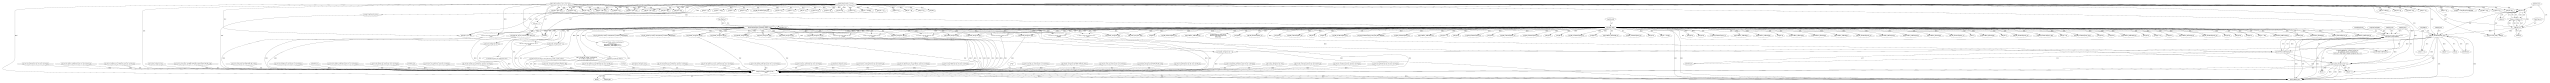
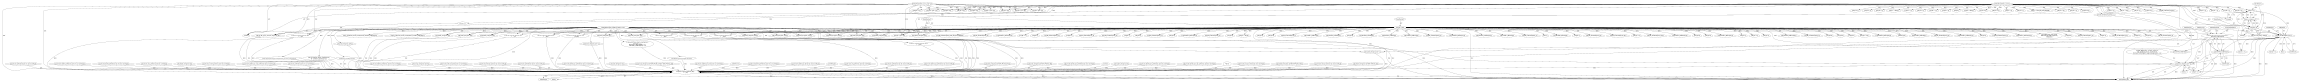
  digraph {
    fontname=Inter
    node [fontname=Inter]
    edge [fontname=Inter]
    n1 [label="(Call,as_printf(ndo, astostr, sizeof(astostr),\n\t\t\tEXTRACT_32BITS(tptr)))"]
    n2 [label="(Call,EXTRACT_32BITS(tptr))"]
    n3 [label="(Call,ipaddr_string(ndo, tptr + 4))"]
    n4 [label="(MethodReturn,RET)"]
    n5 [label="(Block,)"]
    n6 [label="(Call,tptr + 4)"]
    n7 [label="(Identifier,tptr)"]
    n8 [label="(Call,print_unknown_data(ndo, pptr, \"\n\t    \", len))"]
    n9 [label="(MethodParameterIn,netdissect_options *ndo)"]
    n10 [label="(Call,ipaddr_string(ndo, tptr))"]
    n11 [label="(Call,ipaddr_string(ndo, tptr + 4))"]
    n12 [label="(Call,ipaddr_string(ndo, tptr))"]
    n13 [label="(Call,print_unknown_data(ndo, pptr, \"\n\t    \", len))"]
    n14 [label="(Call,ipaddr_string(ndo, tptr+2))"]
    n15 [label="(Call,print_unknown_data(ndo, tptr, \"\n\t    \", tlen))"]
    n16 [label="(Call,ipaddr_string(ndo, tptr+4))"]
    n17 [label="(Call,as_printf(ndo, astostr, sizeof(astostr), EXTRACT_32BITS(tptr)))"]
    n18 [label="(Call,bgp_attr_get_as_size(ndo, atype, pptr, len))"]
    n19 [label="(Call,as_printf(ndo, astostr, sizeof(astostr),\n\t\t\t    EXTRACT_32BITS(tptr+2)))"]
    n20 [label="(Call,ipaddr_string(ndo, tptr+2))"]
    n21 [label="(Call,as_printf(ndo, astostr, sizeof(astostr), EXTRACT_16BITS(tptr)))"]
    n22 [label="(Call,ipaddr_string(ndo, tptr))"]
    n23 [label="(Call,ipaddr_string(ndo, tptr + 2))"]
    n24 [label="(Call,ipaddr_string(ndo, tptr))"]
    n25 [label="(Call,ipaddr_string(ndo, tptr+4))"]
    n26 [label="(Call,ipaddr_string(ndo, tptr))"]
    n27 [label="(Call,ipaddr_string(ndo, tptr))"]
    n28 [label="(Call,print_unknown_data(ndo, tptr, \"\n\t    \", tlen))"]
    n29 [label="(Call,ipaddr_string(ndo, tptr+2))"]
    n30 [label="(Call,ipaddr_string(ndo, tptr))"]
    n31 [label="(Call,ipaddr_string(ndo, tptr+4))"]
    n32 [label="(Call,ipaddr_string(ndo, tptr))"]
    n33 [label="(Call,as_printf(ndo, astostr, sizeof(astostr),\n\t\t\t\tas_size == 2 ?\n\t\t\t\tEXTRACT_16BITS(&tptr[2 + i]) :\n\t\t\t\tEXTRACT_32BITS(&tptr[2 + i])))"]
    n34 [label="(Call,print_unknown_data(ndo, tptr, \"\n\t      \", 8))"]
    n35 [label="(Call,bgp_attr_print(ndo, atype, tptr, alen))"]
    n36 [label="(Call,print_unknown_data(ndo, tptr-3, \"\n\t    \", tlen))"]
    n37 [label="(Call,as_printf(ndo, astostr, sizeof(astostr), EXTRACT_32BITS(tptr)))"]
    n38 [label="(Call,print_unknown_data(ndo, tptr, \"\n\t      \", tlen))"]
    n39 [label="(Call,print_unknown_data(ndo, tptr,\"\n\t      \", length))"]
    n40 [label="(Call,print_unknown_data(ndo, tptr, \"\n\t    \", tlen))"]
    1000125
    n42 [label="(Block,)"]
    n43 [label="(Identifier,len)"]
    n44 [label="(Call,tptr = pptr)"]
    n45 [label="(Call,ND_TCHECK2(tptr[0], len))"]
    n46 [label="(Call,EXTRACT_16BITS(tptr))"]
    n47 [label="(Call,ND_TCHECK2(tptr[0], 8))"]
    n48 [label="(Call,EXTRACT_24BITS(tptr+2))"]
    n49 [label="(Call,tptr+2)"]
    n50 [label="(Call,ND_TCHECK2(tptr[0], 8))"]
    n51 [label="(Call,EXTRACT_32BITS(tptr+2))"]
    n52 [label="(Call,tok2str(bgp_origin_values,\n\t\t\t\t\t\t\"Unknown Origin Typecode\",\n\t\t\t\t\t\ttptr[0]))"]
    n53 [label="(Call,tptr+6)"]
    n54 [label="(Call,ND_TCHECK2(tptr[0], 4))"]
    n55 [label="(Call,tptr+3)"]
    n56 [label="(Call,ND_TCHECK2(tptr[0], 8))"]
    n57 [label="(Call,tptr+4)"]
    n58 [label="(Call,tptr+2)"]
    n59 [label="(Call,ND_TCHECK2(tptr[0], 8))"]
    n60 [label="(Call,ND_TCHECK2(tptr[0], BGP_MP_NLRI_MINSIZE))"]
    n61 [label="(Call,ND_TCHECK2(tptr[0], 4))"]
    n62 [label="(Call,EXTRACT_32BITS(tptr+4))"]
    n63 [label="(Call,tptr += 3)"]
    n64 [label="(Call,tptr+2)"]
    n65 [label="(Call,ND_TCHECK2(tptr[0], 8))"]
    n66 [label="(Call,tptr+2)"]
    n67 [label="(Call,ND_TCHECK2(tptr[0], 4))"]
    n68 [label="(Call,ND_TCHECK2(tptr[0], 4))"]
    n69 [label="(Call,tptr+1)"]
    n70 [label="(Call,tptr < pptr + len)"]
    n71 [label="(Call,tptr+6)"]
    n72 [label="(Call,ND_TCHECK2(tptr[0], 5))"]
    n73 [label="(Call,tptr+2)"]
    n74 [label="(Call,EXTRACT_16BITS(tptr+2))"]
    n75 [label="(Call,ND_TCHECK2(tptr[0], 3))"]
    n76 [label="(Call,tptr+2)"]
    n77 [label="(Call,tptr += length)"]
    n78 [label="(Call,tptr+2)"]
    n79 [label="(Call,tptr+6)"]
    n80 [label="(Call,ND_TCHECK2(tptr[0], 3))"]
    n81 [label="(Call,EXTRACT_32BITS(tptr))"]
    n82 [label="(Call,EXTRACT_32BITS(tptr))"]
    n83 [label="(Call,tptr+6)"]
    n84 [label="(Call,EXTRACT_32BITS(tptr))"]
    n85 [label="(Call,EXTRACT_32BITS(tptr))"]
    n86 [label="(Call,EXTRACT_32BITS(tptr))"]
    n87 [label="(Call,ND_TCHECK2(tptr[0], 2))"]
    n88 [label="(Call,EXTRACT_16BITS(tptr+6))"]
    n89 [label="(Call,EXTRACT_32BITS(tptr+2))"]
    n90 [label="(Call,EXTRACT_16BITS(tptr))"]
    n91 [label="(Call,ND_TCHECK2(tptr[0], 4))"]
    n92 [label="(Block,)"]
    n93 [label="(Call,EXTRACT_16BITS(tptr))"]
    n94 [label="(Call,tptr+1)"]
    n95 [label="(Call,ND_TCHECK2(tptr[0], 4))"]
    n96 [label="(Call,ND_TCHECK2(tptr[0], tlen))"]
    n97 [label="(Call,tptr +=4)"]
    n98 [label="(Call,ND_TCHECK2(tptr[0], tlen))"]
+   n99 [label="(Call,EXTRACT_16BITS(tptr+4))"]
    n100 [label="(Call,EXTRACT_16BITS(tptr))"]
    n101 [label="(Call,tptr+4)"]
    n102 [label="(Call,tptr+2)"]
    n103 [label="(Call,EXTRACT_16BITS(tptr+2))"]
    n104 [label="(Call,tptr+2)"]
    n105 [label="(Call,tptr +=8)"]
    n106 [label="(Call,tptr-3)"]
    n107 [label="(Call,EXTRACT_16BITS(tptr+1))"]
    n108 [label="(Call,ND_TCHECK2(tptr[0], 4))"]
    n109 [label="(Call,tptr+4)"]
    n110 [label="(Call,tptr+6)"]
    n111 [label="(Call,tptr+7)"]
    n112 [label="(Call,tptr += tlen)"]
    n113 [label="(Call,EXTRACT_16BITS(tptr+6))"]
    n114 [label="(Identifier,pptr)"]
    n115 [label="(Call,tptr + 2)"]
    n116 [label="(Block,)"]
    n117 [label="(Identifier,len)"]
    n118 [label="(Call,len == 6)"]
    n119 [label="(Call,tptr +=5)"]
    n120 [label="(MethodParameterIn,const u_char *pptr)"]
    n121 [label="(Call,tptr < pptr + len)"]
    n122 [label="(Call,pptr + len)"]
    n123 [label="(Call,pptr + len)"]
    n124 [label="(Call,tptr = pptr + len)"]
    n125 [label="(Call,pptr + len)"]
    n126 [label="(Call,pptr + len)"]
    n127 [label="(Call,pptr + len)"]
    n128 [label="(Call,tptr = pptr + len)"]
    n129 [label="(Call,tptr < pptr + len)"]
    n130 [label="(Call,len != 8)"]
    n131 [label="(Call,ndo->ndo_vflag > 1 && len)"]
    n132 [label="(Literal,8)"]
    n133 [label="(Call,len != 6 && len != 8)"]
    n134 [label="(Call,len != 6)"]
    n135 [label="(Literal,6)"]
    n136 [label="(MethodParameterIn,u_int len)"]
    n137 [label="(Call,len != 0)"]
    n138 [label="(Call,len -= 12)"]
    n139 [label="(Call,len != 4)"]
    n140 [label="(Call,!len)"]
    n141 [label="(Call,ND_TCHECK2(*pptr,len))"]
    n142 [label="(Call,len < alenlen)"]
    n143 [label="(Call,len % 8)"]
    n144 [label="(Call,tlen = len)"]
    n145 [label="(Call,len > 12)"]
    n146 [label="(Call,len > 0)"]
    n147 [label="(Call,len == BGP_MP_NLRI_MINSIZE)"]
    n148 [label="(Call,tlen = len)"]
    n149 [label="(Call,len != 4)"]
    n150 [label="(Call,tlen=len)"]
    n151 [label="(Call,len -=4)"]
    n152 [label="(Call,len -= alen)"]
    n153 [label="(Call,len < 4)"]
    n154 [label="(Call,len % 2)"]
    n155 [label="(Call,ND_TCHECK2(*pptr,len))"]
    n156 [label="(Call,len != 4)"]
    n157 [label="(Call,len -= 2)"]
    n158 [label="(Call,len < 2)"]
    n159 [label="(Call,len % 12)"]
    n160 [label="(Call,len % 4)"]
    n161 [label="(Call,len % 4)"]
    n162 [label="(Call,len != 1)"]
    n163 [label="(Call,len != 8)"]
    n164 [label="(Call,len -= alenlen)"]
    n165 [label="(Call,len == 0)"]
    n166 [label="(Identifier,ndo)"]
    n167 [label="(Call,ipaddr_string(ndo, tptr))"]
    n168 [label="(Call,tptr[0])"]
    n169 [label="(Call,isonsap_string(ndo, tptr+BGP_VPN_RD_LEN,tlen-BGP_VPN_RD_LEN))"]
    n170 [label="(Call,decode_labeled_vpn_l2(ndo, tptr, buf, sizeof(buf)))"]
    n171 [label="(Call,ND_PRINT((ndo, \" AS #%s, origin %s\",\n\t\t\tas_printf(ndo, astostr, sizeof(astostr),\n\t\t\tEXTRACT_32BITS(tptr)), ipaddr_string(ndo, tptr + 4))))"]
    n172 [label="(Identifier,ndo)"]
    n173 [label="(Call,decode_labeled_prefix6(ndo, tptr, len, buf, sizeof(buf)))"]
    n174 [label="(Identifier,tlen)"]
    n175 [label="(Call,decode_labeled_vpn_l2(ndo, tptr, buf, sizeof(buf)))"]
    n176 [label="(Identifier,len)"]
    n177 [label="(Identifier,pptr)"]
    n178 [label="(Call,decode_clnp_prefix(ndo, tptr, buf, sizeof(buf)))"]
    n179 [label="(Call,decode_labeled_vpn_prefix4(ndo, tptr, buf, sizeof(buf)))"]
    n180 [label="(Call,decode_labeled_prefix4(ndo, tptr, len, buf, sizeof(buf)))"]
    n181 [label="(Identifier,tptr)"]
    n182 [label="(Call,decode_clnp_prefix(ndo, tptr, buf, sizeof(buf)))"]
    n183 [label="(Call,ip6addr_string(ndo, tptr))"]
    n184 [label="(Call,decode_rt_routing_info(ndo, tptr, buf, sizeof(buf)))"]
    n185 [label="(Call,decode_labeled_vpn_clnp_prefix(ndo, tptr, buf, sizeof(buf)))"]
    n186 [label="(Call,decode_prefix6(ndo, tptr, len, buf, sizeof(buf)))"]
    n187 [label="(Call,ipaddr_string(ndo, tptr+BGP_VPN_RD_LEN+4))"]
    n188 [label="(Call,ipaddr_string(ndo, tptr+BGP_VPN_RD_LEN))"]
    n189 [label="(Call,decode_labeled_vpn_prefix6(ndo, tptr, buf, sizeof(buf)))"]
    n190 [label="(Literal,1)"]
    n191 [label="(Call,ipaddr_string(ndo, tptr))"]
    n192 [label="(Call,decode_labeled_vpn_prefix4(ndo, tptr, buf, sizeof(buf)))"]
    n193 [label="(Identifier,len)"]
    n194 [label="(Call,decode_labeled_vpn_clnp_prefix(ndo, tptr, buf, sizeof(buf)))"]
    n195 [label="(Identifier,ndo)"]
    n196 [label="(Literal,\"\n\t    \")"]
    n197 [label="(Identifier,astostr)"]
    n198 [label="(Call,decode_mdt_vpn_nlri(ndo, tptr, buf, sizeof(buf)))"]
    n199 [label="(Call,sizeof(astostr))"]
    n200 [label="(Call,ip6addr_string(ndo, tptr+BGP_VPN_RD_LEN+3))"]
    n201 [label="(Call,decode_mdt_vpn_nlri(ndo, tptr, buf, sizeof(buf)))"]
    n202 [label="(Call,ip6addr_string(ndo, tptr+BGP_VPN_RD_LEN))"]
    n203 [label="(Identifier,len)"]
    n204 [label="(Call,decode_prefix4(ndo, tptr, len, buf, sizeof(buf)))"]
    n205 [label="(Call,decode_labeled_prefix4(ndo, tptr, len, buf, sizeof(buf)))"]
    n206 [label="(Call,isonsap_string(ndo, tptr, tlen))"]
    n207 [label="(Call,decode_multicast_vpn(ndo, tptr, buf, sizeof(buf)))"]
    n208 [label="(Call,decode_multicast_vpn(ndo, tptr, buf, sizeof(buf)))"]
    n209 [label="(Call,decode_prefix6(ndo, tptr, len, buf, sizeof(buf)))"]
    n210 [label="(Call,decode_prefix4(ndo, tptr, len, buf, sizeof(buf)))"]
    n211 [label="(Call,decode_labeled_prefix6(ndo, tptr, len, buf, sizeof(buf)))"]
    n212 [label="(Call,decode_labeled_vpn_prefix6(ndo, tptr, buf, sizeof(buf)))"]
    n1 -> n2 [label="CFG: "]
    n1 -> n3 [label="DDG: "]
    n1 -> n4 [label="DDG: "]
    n1 -> n4 [label="DDG: "]
    n1 -> n4 [label="DDG: "]
    n1 -> n5 [label="AST: "]
    n2 -> n1 [label="AST: "]
    n2 -> n1 [label="DDG: "]
    n2 -> n3 [label="DDG: "]
    n2 -> n6 [label="DDG: "]
    n2 -> n7 [label="CFG: "]
    n3 -> n4 [label="DDG: "]
    n3 -> n4 [label="DDG: "]
    n3 -> n4 [label="DDG: "]
    n3 -> n5 [label="AST: "]
    n3 -> n6 [label="CFG: "]
    n3 -> n8 [label="DDG: "]
    n6 -> n3 [label="AST: "]
    n7 -> n2 [label="AST: "]
    n8 -> n4 [label="DDG: "]
    n8 -> n4 [label="DDG: "]
    n8 -> n4 [label="DDG: "]
    n8 -> n4 [label="DDG: "]
    n8 -> n42 [label="AST: "]
    n8 -> n43 [label="CFG: "]
    n9 -> n1 [label="DDG: "]
    n9 -> n3 [label="DDG: "]
    n9 -> n4 [label="DDG: "]
    n9 -> n8 [label="DDG: "]
    n9 -> n10 [label="DDG: "]
    n9 -> n11 [label="DDG: "]
    n9 -> n12 [label="DDG: "]
    n9 -> n13 [label="DDG: "]
    n9 -> n14 [label="DDG: "]
    n9 -> n15 [label="DDG: "]
    n9 -> n16 [label="DDG: "]
    n9 -> n17 [label="DDG: "]
    n9 -> n18 [label="DDG: "]
    n9 -> n19 [label="DDG: "]
    n9 -> n20 [label="DDG: "]
    n9 -> n21 [label="DDG: "]
    n9 -> n22 [label="DDG: "]
    n9 -> n23 [label="DDG: "]
    n9 -> n24 [label="DDG: "]
    n9 -> n25 [label="DDG: "]
    n9 -> n26 [label="DDG: "]
    n9 -> n27 [label="DDG: "]
    n9 -> n28 [label="DDG: "]
    n9 -> n29 [label="DDG: "]
    n9 -> n30 [label="DDG: "]
    n9 -> n31 [label="DDG: "]
    n9 -> n32 [label="DDG: "]
    n9 -> n33 [label="DDG: "]
    n9 -> n34 [label="DDG: "]
    n9 -> n35 [label="DDG: "]
    n9 -> n36 [label="DDG: "]
    n9 -> n37 [label="DDG: "]
    n9 -> n38 [label="DDG: "]
    n9 -> n39 [label="DDG: "]
    n9 -> n40 [label="DDG: "]
    n9 -> 1000125 [label="AST: "]
    n10 -> n8 [label="DDG: "]
    n11 -> n8 [label="DDG: "]
    n12 -> n8 [label="DDG: "]
    n13 -> n8 [label="DDG: "]
    n13 -> n8 [label="DDG: "]
    n14 -> n8 [label="DDG: "]
    n15 -> n8 [label="DDG: "]
    n16 -> n8 [label="DDG: "]
    n18 -> n8 [label="DDG: "]
    n18 -> n8 [label="DDG: "]
    n19 -> n8 [label="DDG: "]
    n20 -> n8 [label="DDG: "]
    n22 -> n8 [label="DDG: "]
    n23 -> n8 [label="DDG: "]
    n25 -> n8 [label="DDG: "]
    n26 -> n8 [label="DDG: "]
    n27 -> n8 [label="DDG: "]
    n28 -> n8 [label="DDG: "]
    n29 -> n8 [label="DDG: "]
    n31 -> n8 [label="DDG: "]
    n32 -> n8 [label="DDG: "]
    n33 -> n8 [label="DDG: "]
    n34 -> n8 [label="DDG: "]
    n35 -> n8 [label="DDG: "]
    n36 -> n8 [label="DDG: "]
    n37 -> n8 [label="DDG: "]
    n38 -> n8 [label="DDG: "]
    n39 -> n8 [label="DDG: "]
    n40 -> n8 [label="DDG: "]
    n43 -> n8 [label="AST: "]
    n44 -> n2 [label="DDG: "]
    n44 -> n4 [label="DDG: "]
    n44 -> n4 [label="DDG: "]
    n44 -> n10 [label="DDG: "]
    n44 -> n12 [label="DDG: "]
    n44 -> n14 [label="DDG: "]
    n44 -> n15 [label="DDG: "]
    n44 -> n16 [label="DDG: "]
    n44 -> n20 [label="DDG: "]
    n44 -> n22 [label="DDG: "]
    n44 -> n24 [label="DDG: "]
    n44 -> n26 [label="DDG: "]
    n44 -> n27 [label="DDG: "]
    n44 -> n28 [label="DDG: "]
    n44 -> n29 [label="DDG: "]
    n44 -> n30 [label="DDG: "]
    n44 -> n32 [label="DDG: "]
    n44 -> n34 [label="DDG: "]
    n44 -> n38 [label="DDG: "]
    n44 -> n39 [label="DDG: "]
    n44 -> n40 [label="DDG: "]
    n44 -> n45 [label="DDG: "]
    n44 -> n46 [label="DDG: "]
    n44 -> n47 [label="DDG: "]
    n44 -> n48 [label="DDG: "]
    n44 -> n49 [label="DDG: "]
    n44 -> n50 [label="DDG: "]
    n44 -> n51 [label="DDG: "]
    n44 -> n52 [label="DDG: "]
    n44 -> n53 [label="DDG: "]
    n44 -> n54 [label="DDG: "]
    n44 -> n55 [label="DDG: "]
    n44 -> n56 [label="DDG: "]
    n44 -> n57 [label="DDG: "]
    n44 -> n58 [label="DDG: "]
    n44 -> n59 [label="DDG: "]
    n44 -> n60 [label="DDG: "]
    n44 -> n61 [label="DDG: "]
    n44 -> n62 [label="DDG: "]
    n44 -> n63 [label="DDG: "]
    n44 -> n64 [label="DDG: "]
    n44 -> n65 [label="DDG: "]
    n44 -> n66 [label="DDG: "]
    n44 -> n67 [label="DDG: "]
    n44 -> n68 [label="DDG: "]
    n44 -> n69 [label="DDG: "]
    n44 -> n70 [label="DDG: "]
    n44 -> n71 [label="DDG: "]
    n44 -> n72 [label="DDG: "]
    n44 -> n73 [label="DDG: "]
    n44 -> n74 [label="DDG: "]
    n44 -> n75 [label="DDG: "]
    n44 -> n76 [label="DDG: "]
    n44 -> n77 [label="DDG: "]
    n44 -> n78 [label="DDG: "]
    n44 -> n79 [label="DDG: "]
    n44 -> n80 [label="DDG: "]
    n44 -> n81 [label="DDG: "]
    n44 -> n82 [label="DDG: "]
    n44 -> n83 [label="DDG: "]
    n44 -> n84 [label="DDG: "]
    n44 -> n85 [label="DDG: "]
    n44 -> n86 [label="DDG: "]
    n44 -> n87 [label="DDG: "]
    n44 -> n88 [label="DDG: "]
    n44 -> n89 [label="DDG: "]
    n44 -> n90 [label="DDG: "]
    n44 -> n91 [label="DDG: "]
    n44 -> n92 [label="AST: "]
    n44 -> n93 [label="DDG: "]
    n44 -> n94 [label="DDG: "]
    n44 -> n95 [label="DDG: "]
    n44 -> n96 [label="DDG: "]
    n44 -> n97 [label="DDG: "]
    n44 -> n98 [label="DDG: "]
+   n44 -> n99 [label="DDG: "]
    n44 -> n100 [label="DDG: "]
    n44 -> n101 [label="DDG: "]
    n44 -> n102 [label="DDG: "]
    n44 -> n103 [label="DDG: "]
    n44 -> n104 [label="DDG: "]
    n44 -> n105 [label="DDG: "]
    n44 -> n106 [label="DDG: "]
    n44 -> n107 [label="DDG: "]
    n44 -> n108 [label="DDG: "]
    n44 -> n109 [label="DDG: "]
    n44 -> n110 [label="DDG: "]
    n44 -> n111 [label="DDG: "]
    n44 -> n112 [label="DDG: "]
    n44 -> n113 [label="DDG: "]
    n44 -> n114 [label="CFG: "]
    n45 -> n2 [label="DDG: "]
    n45 -> n3 [label="DDG: "]
    n45 -> n4 [label="DDG: "]
    n45 -> n4 [label="DDG: "]
    n45 -> n6 [label="DDG: "]
    n45 -> n23 [label="DDG: "]
    n45 -> n100 [label="DDG: "]
    n45 -> n115 [label="DDG: "]
    n45 -> n116 [label="AST: "]
    n45 -> n117 [label="CFG: "]
    n45 -> n118 [label="DDG: "]
    n114 -> n44 [label="AST: "]
    n117 -> n45 [label="AST: "]
    n120 -> n4 [label="DDG: "]
    n120 -> n8 [label="DDG: "]
    n120 -> n13 [label="DDG: "]
    n120 -> n18 [label="DDG: "]
    n120 -> 1000125 [label="AST: "]
    n120 -> n44 [label="DDG: "]
    n120 -> n70 [label="DDG: "]
    n120 -> n121 [label="DDG: "]
    n120 -> n122 [label="DDG: "]
    n120 -> n123 [label="DDG: "]
    n120 -> n124 [label="DDG: "]
    n120 -> n125 [label="DDG: "]
    n120 -> n126 [label="DDG: "]
    n120 -> n127 [label="DDG: "]
    n120 -> n128 [label="DDG: "]
    n120 -> n129 [label="DDG: "]
    n130 -> n45 [label="DDG: "]
    n130 -> n131 [label="DDG: "]
    n130 -> n132 [label="CFG: "]
    n130 -> n133 [label="AST: "]
    n130 -> n133 [label="DDG: "]
    n130 -> n133 [label="DDG: "]
    n132 -> n130 [label="AST: "]
    n133 -> n130 [label="CFG: "]
    n133 -> n134 [label="CFG: "]
    n134 -> n45 [label="DDG: "]
    n134 -> n130 [label="DDG: "]
    n134 -> n131 [label="DDG: "]
    n134 -> n133 [label="AST: "]
    n134 -> n133 [label="DDG: "]
    n134 -> n133 [label="DDG: "]
    n134 -> n135 [label="CFG: "]
    n135 -> n134 [label="AST: "]
    n136 -> n4 [label="DDG: "]
    n136 -> n8 [label="DDG: "]
    n136 -> n13 [label="DDG: "]
    n136 -> 1000125 [label="AST: "]
    n136 -> n45 [label="DDG: "]
    n136 -> n70 [label="DDG: "]
    n136 -> n118 [label="DDG: "]
    n136 -> n121 [label="DDG: "]
    n136 -> n122 [label="DDG: "]
    n136 -> n123 [label="DDG: "]
    n136 -> n124 [label="DDG: "]
    n136 -> n125 [label="DDG: "]
    n136 -> n126 [label="DDG: "]
    n136 -> n127 [label="DDG: "]
    n136 -> n128 [label="DDG: "]
    n136 -> n129 [label="DDG: "]
    n136 -> n130 [label="DDG: "]
    n136 -> n131 [label="DDG: "]
-   n136 -> n134 [label="DDG: "]
+   n136 -> n132 [label="DDG: "]
    n136 -> n137 [label="DDG: "]
    n136 -> n138 [label="DDG: "]
    n136 -> n139 [label="DDG: "]
    n136 -> n140 [label="DDG: "]
    n136 -> n141 [label="DDG: "]
    n136 -> n142 [label="DDG: "]
    n136 -> n143 [label="DDG: "]
    n136 -> n144 [label="DDG: "]
    n136 -> n145 [label="AST: "]
    n136 -> n146 [label="DDG: "]
    n136 -> n147 [label="DDG: "]
    n136 -> n148 [label="DDG: "]
    n136 -> n149 [label="DDG: "]
    n136 -> n150 [label="DDG: "]
    n136 -> n151 [label="DDG: "]
    n136 -> n152 [label="DDG: "]
    n136 -> n153 [label="DDG: "]
    n136 -> n154 [label="DDG: "]
    n136 -> n155 [label="DDG: "]
    n136 -> n156 [label="DDG: "]
    n136 -> n157 [label="DDG: "]
    n136 -> n158 [label="DDG: "]
    n136 -> n159 [label="DDG: "]
    n136 -> n160 [label="DDG: "]
    n136 -> n161 [label="DDG: "]
    n136 -> n162 [label="DDG: "]
    n136 -> n163 [label="DDG: "]
    n136 -> n164 [label="DDG: "]
    n136 -> n165 [label="DDG: "]
    n141 -> n8 [label="DDG: "]
    n162 -> n18 [label="DDG: "]
    n166 -> n1 [label="CFG: "]
    n166 -> n3 [label="AST: "]
    n167 -> n8 [label="DDG: "]
    n168 -> n45 [label="AST: "]
    n169 -> n8 [label="DDG: "]
    n170 -> n8 [label="DDG: "]
    n171 -> n3 [label="CFG: "]
    n172 -> n8 [label="AST: "]
    n173 -> n8 [label="DDG: "]
    n174 -> n44 [label="CFG: "]
    n174 -> n119 [label="DDG: "]
    n175 -> n8 [label="DDG: "]
    n176 -> n45 [label="CFG: "]
    n177 -> n8 [label="AST: "]
    n178 -> n8 [label="DDG: "]
    n179 -> n8 [label="DDG: "]
    n180 -> n8 [label="DDG: "]
    n181 -> n44 [label="AST: "]
    n182 -> n8 [label="DDG: "]
    n183 -> n8 [label="DDG: "]
    n184 -> n8 [label="DDG: "]
    n185 -> n8 [label="DDG: "]
    n186 -> n8 [label="DDG: "]
    n187 -> n8 [label="DDG: "]
    n188 -> n8 [label="DDG: "]
    n189 -> n8 [label="DDG: "]
    n190 -> n8 [label="CFG: "]
    n191 -> n8 [label="DDG: "]
    n192 -> n8 [label="DDG: "]
    n193 -> n134 [label="AST: "]
    n194 -> n8 [label="DDG: "]
    n195 -> n1 [label="AST: "]
    n196 -> n8 [label="AST: "]
    n197 -> n1 [label="AST: "]
    n198 -> n8 [label="DDG: "]
    n199 -> n1 [label="AST: "]
    n200 -> n8 [label="DDG: "]
    n201 -> n8 [label="DDG: "]
    n202 -> n8 [label="DDG: "]
    n203 -> n130 [label="AST: "]
    n203 -> n134 [label="CFG: "]
    n204 -> n8 [label="DDG: "]
    n205 -> n8 [label="DDG: "]
    n206 -> n8 [label="DDG: "]
    n207 -> n8 [label="DDG: "]
    n208 -> n8 [label="DDG: "]
    n209 -> n8 [label="DDG: "]
    n210 -> n8 [label="DDG: "]
    n211 -> n8 [label="DDG: "]
    n212 -> n8 [label="DDG: "]
  }
